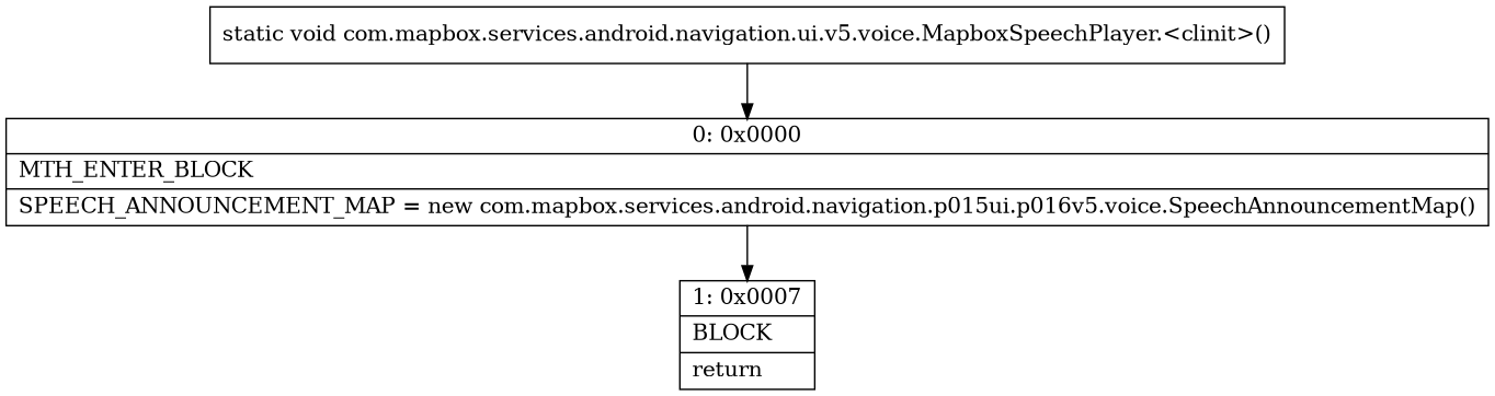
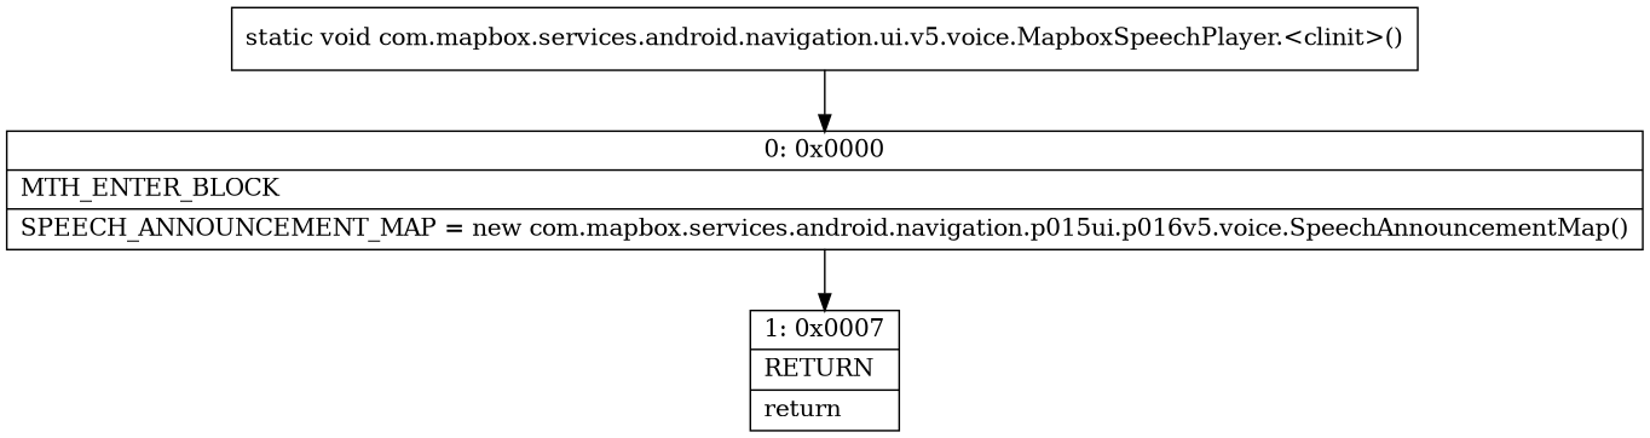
  digraph {
    node [shape=record]
    n1 [label="{0\:\ 0x0000|MTH_ENTER_BLOCK\l|SPEECH_ANNOUNCEMENT_MAP = new com.mapbox.services.android.navigation.p015ui.p016v5.voice.SpeechAnnouncementMap()\l}"]
-   n2 [label="{1\:\ 0x0007|BLOCK\l|return\l}"]
+   n2 [label="{1\:\ 0x0007|RETURN\l|return\l}"]
    n3 [label="{static void com.mapbox.services.android.navigation.ui.v5.voice.MapboxSpeechPlayer.\<clinit\>() }"]
    n1 -> n2
    n3 -> n1
  }
